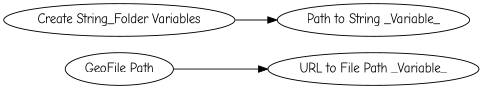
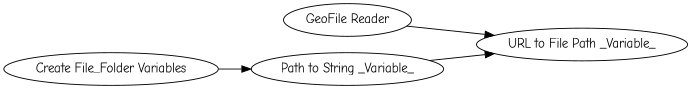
  digraph {
    fontname="Comic Neue"
    rankdir=LR
    node [fontname="Comic Neue"]
    edge [fontname="Comic Neue"]
    n1 [label="URL to File Path _Variable_"]
-   n2 [label="GeoFile Path"]
-   n3 [label="Create String_Folder Variables"]
+   n2 [label="GeoFile Reader"]
+   n3 [label="Create File_Folder Variables"]
    n4 [label="Path to String _Variable_"]
    n2 -> n1
    n3 -> n4
+   n4 -> n1
  }
